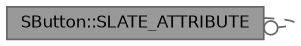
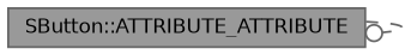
  digraph {
    rankdir=TB
-   n1 [color=gray40 fillcolor=grey60 fontcolor=black fontname=Helvetica fontsize=10 height=0.2 label="SButton::SLATE_ATTRIBUTE" shape=box style=filled width=0.4]
+   n1 [color=gray40 fillcolor=grey60 fontcolor=black fontname=Helvetica fontsize=10 height=0.2 label="SButton::ATTRIBUTE_ATTRIBUTE" shape=box style=filled width=0.4]
    n1 -> n1 [color=gray40 fontname=Helvetica fontsize=10 labelfontname=Helvetica labelfontsize=10 style=dashed arrowhead=odot]
  }
